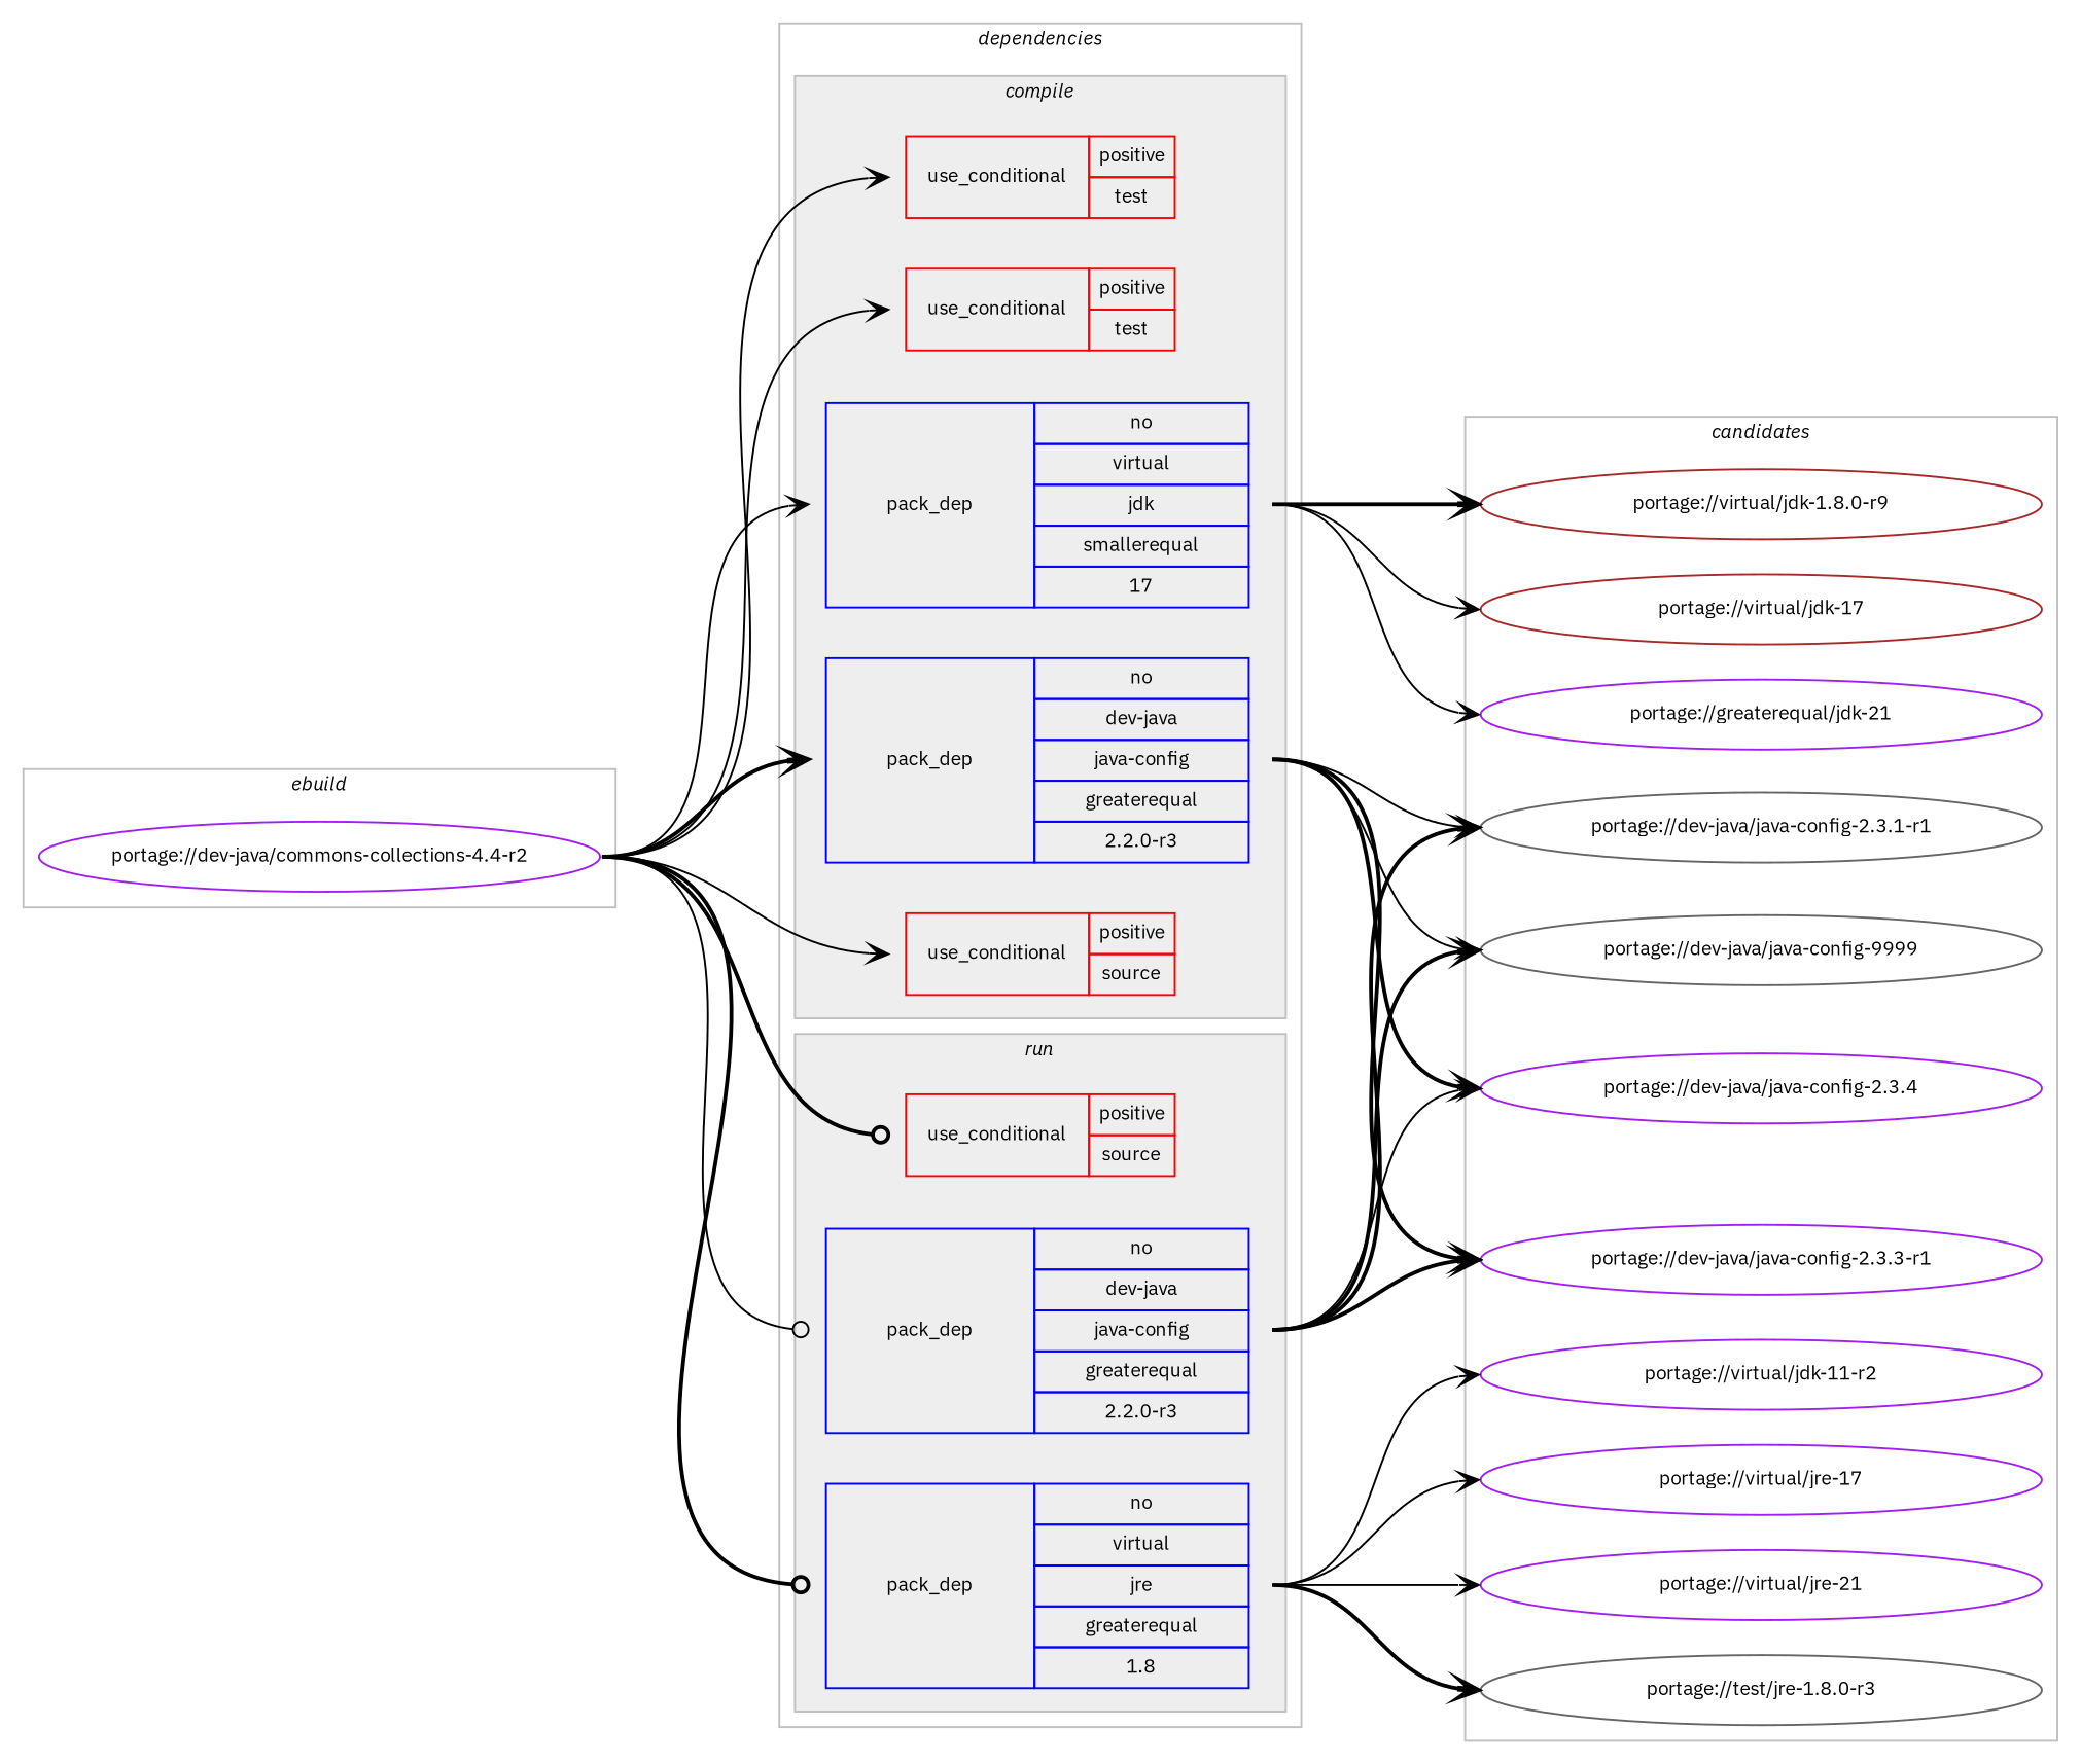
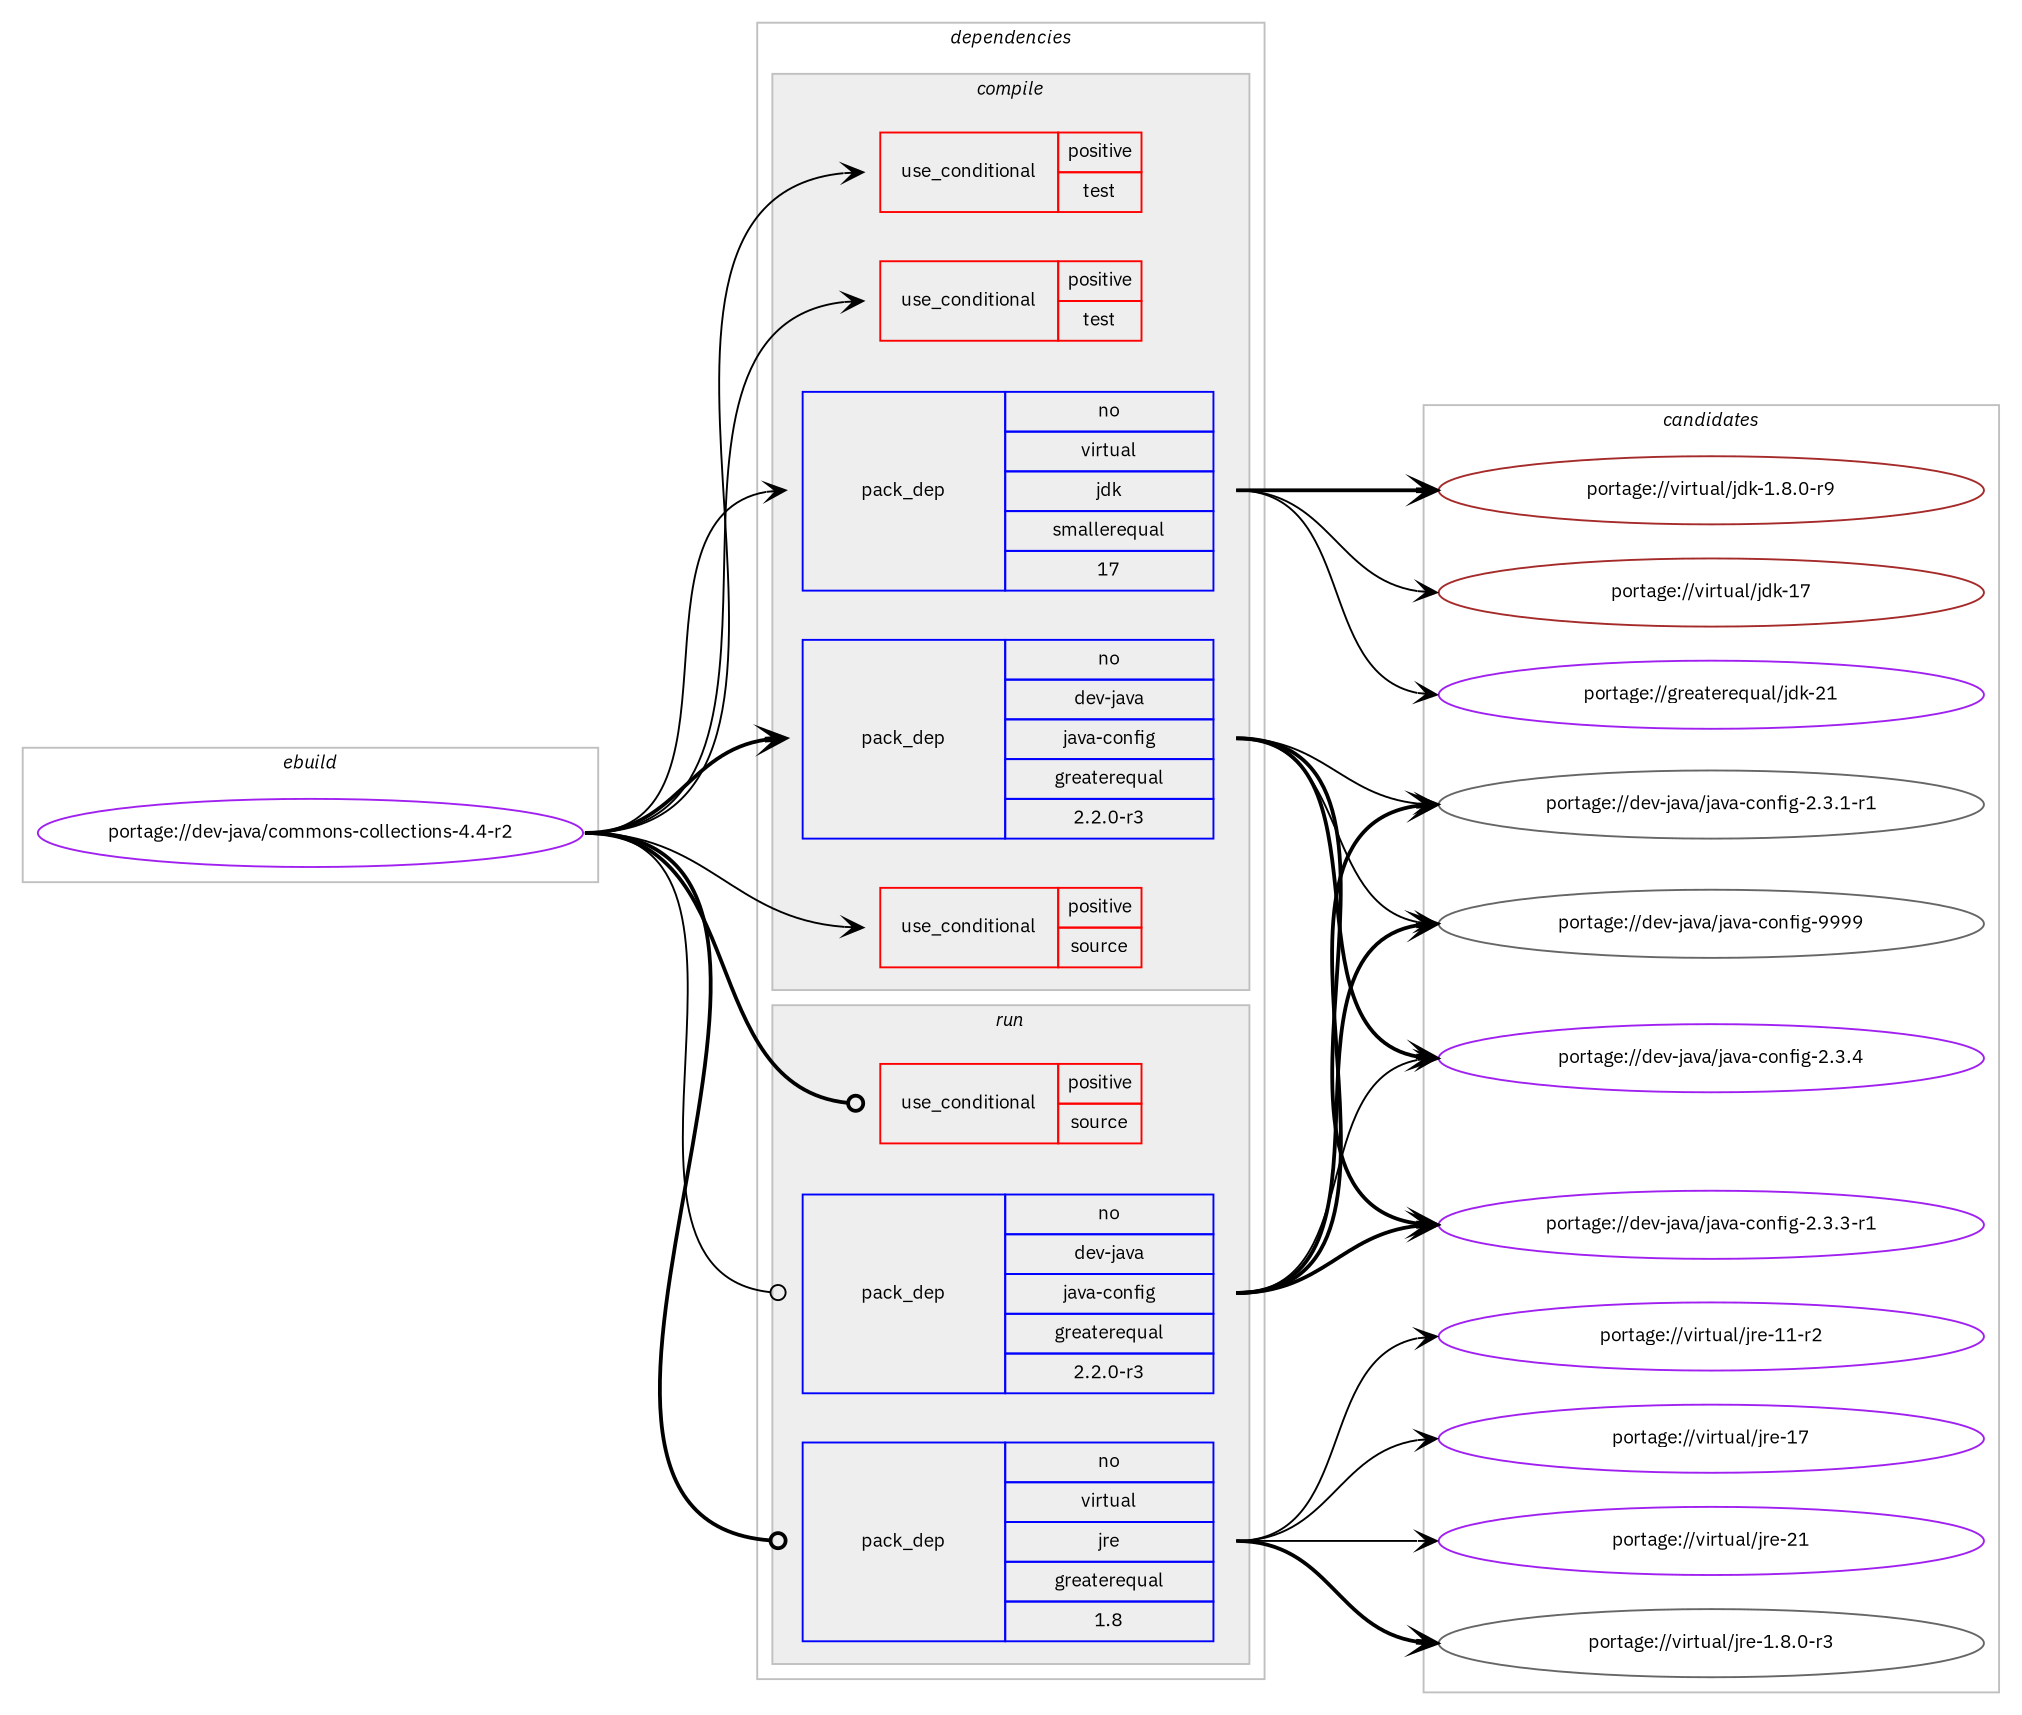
  digraph {
    compound=true
    concentrate=true
    fontname="IBM Plex Sans"
    fontsize=10
    newrank=true
    rankdir=LR
    ranksep=1.5
    node [color=purple fontname="IBM Plex Sans" fontsize=10]
    edge [arrowhead=vee fontname="IBM Plex Sans" headport=w style=solid tailport=e weight=100]
    n1 [label="portage://dev-java/commons-collections-4.4-r2" width=4]
    n2 [color=red label=<<TABLE BORDER="0" CELLBORDER="1" CELLSPACING="0" CELLPADDING="4"><TR><TD ROWSPAN="3" CELLPADDING="10">use_conditional</TD></TR><TR><TD>positive</TD></TR><TR><TD>source</TD></TR></TABLE>> shape=none]
    n3 [color=red label=<<TABLE BORDER="0" CELLBORDER="1" CELLSPACING="0" CELLPADDING="4"><TR><TD ROWSPAN="3" CELLPADDING="10">use_conditional</TD></TR><TR><TD>positive</TD></TR><TR><TD>test</TD></TR></TABLE>> shape=none]
    n4 [color=red label=<<TABLE BORDER="0" CELLBORDER="1" CELLSPACING="0" CELLPADDING="4"><TR><TD ROWSPAN="3" CELLPADDING="10">use_conditional</TD></TR><TR><TD>positive</TD></TR><TR><TD>test</TD></TR></TABLE>> shape=none]
    n5 [color=blue label=<<TABLE BORDER="0" CELLBORDER="1" CELLSPACING="0" CELLPADDING="4" WIDTH="220"><TR><TD ROWSPAN="6" CELLPADDING="30">pack_dep</TD></TR><TR><TD WIDTH="110">no</TD></TR><TR><TD>dev-java</TD></TR><TR><TD>java-config</TD></TR><TR><TD>greaterequal</TD></TR><TR><TD>2.2.0-r3</TD></TR></TABLE>> shape=none]
    n6 [color=blue label=<<TABLE BORDER="0" CELLBORDER="1" CELLSPACING="0" CELLPADDING="4" WIDTH="220"><TR><TD ROWSPAN="6" CELLPADDING="30">pack_dep</TD></TR><TR><TD WIDTH="110">no</TD></TR><TR><TD>virtual</TD></TR><TR><TD>jdk</TD></TR><TR><TD>smallerequal</TD></TR><TR><TD>17</TD></TR></TABLE>> shape=none]
    n7 [color=red label=<<TABLE BORDER="0" CELLBORDER="1" CELLSPACING="0" CELLPADDING="4"><TR><TD ROWSPAN="3" CELLPADDING="10">use_conditional</TD></TR><TR><TD>positive</TD></TR><TR><TD>source</TD></TR></TABLE>> shape=none]
    n8 [color=blue label=<<TABLE BORDER="0" CELLBORDER="1" CELLSPACING="0" CELLPADDING="4" WIDTH="220"><TR><TD ROWSPAN="6" CELLPADDING="30">pack_dep</TD></TR><TR><TD WIDTH="110">no</TD></TR><TR><TD>dev-java</TD></TR><TR><TD>java-config</TD></TR><TR><TD>greaterequal</TD></TR><TR><TD>2.2.0-r3</TD></TR></TABLE>> shape=none]
    n9 [color=blue label=<<TABLE BORDER="0" CELLBORDER="1" CELLSPACING="0" CELLPADDING="4" WIDTH="220"><TR><TD ROWSPAN="6" CELLPADDING="30">pack_dep</TD></TR><TR><TD WIDTH="110">no</TD></TR><TR><TD>virtual</TD></TR><TR><TD>jre</TD></TR><TR><TD>greaterequal</TD></TR><TR><TD>1.8</TD></TR></TABLE>> shape=none]
    n10 [color=gray40 label="portage://dev-java/java-config-2.3.1-r1" width=4]
    n11 [label="portage://dev-java/java-config-2.3.3-r1" width=4]
    n12 [label="portage://dev-java/java-config-2.3.4" width=4]
    n13 [color=gray40 label="portage://dev-java/java-config-9999" width=4]
    n14 [color=brown label="portage://virtual/jdk-1.8.0-r9" width=4]
    n15 [color=brown label="portage://virtual/jdk-17" width=4]
    n16 [label="portage://greaterequal/jdk-21" width=4]
-   n17 [color=gray40 label="portage://test/jre-1.8.0-r3" width=4]
-   n18 [label="portage://virtual/jdk-11-r2" width=4]
+   n17 [color=gray40 label="portage://virtual/jre-1.8.0-r3" width=4]
+   n18 [label="portage://virtual/jre-11-r2" width=4]
    n19 [label="portage://virtual/jre-17" width=4]
    n20 [label="portage://virtual/jre-21" width=4]
    subgraph cluster_1 {
      color=gray
      label=<<i>ebuild</i>>
      rank=same
      n1
    }
    subgraph cluster_2 {
      color=gray
      label=<<i>dependencies</i>>
      subgraph cluster_3 {
        color=gray
        fillcolor="#eeeeee"
        label=<<i>compile</i>>
        style=filled
        subgraph sub_4 {
          color=gray
          fillcolor="#eeeeee"
          label=<<i>compile</i>>
          style=filled
          n2
        }
        subgraph sub_5 {
          color=gray
          fillcolor="#eeeeee"
          label=<<i>compile</i>>
          style=filled
          n3
        }
        subgraph sub_6 {
          color=gray
          fillcolor="#eeeeee"
          label=<<i>compile</i>>
          style=filled
          n4
        }
        subgraph sub_7 {
          color=gray
          fillcolor="#eeeeee"
          label=<<i>compile</i>>
          style=filled
          n5
        }
        subgraph sub_8 {
          color=gray
          fillcolor="#eeeeee"
          label=<<i>compile</i>>
          style=filled
          n6
        }
      }
      subgraph cluster_9 {
        color=gray
        fillcolor="#eeeeee"
        label=<<i>compile and run</i>>
        style=filled
      }
      subgraph cluster_10 {
        color=gray
        fillcolor="#eeeeee"
        label=<<i>run</i>>
        style=filled
        subgraph sub_11 {
          color=gray
          fillcolor="#eeeeee"
          label=<<i>run</i>>
          style=filled
          n7
        }
        subgraph sub_12 {
          color=gray
          fillcolor="#eeeeee"
          label=<<i>run</i>>
          style=filled
          n8
        }
        subgraph sub_13 {
          color=gray
          fillcolor="#eeeeee"
          label=<<i>run</i>>
          style=filled
          n9
        }
      }
    }
    subgraph cluster_14 {
      color=gray
      label=<<i>candidates</i>>
      rank=same
      subgraph sub_15 {
        color=black
        label=<<i>candidates</i>>
        nodesep=1
        rank=same
        n10
        n11
        n12
        n13
      }
      subgraph sub_16 {
        color=black
        label=<<i>candidates</i>>
        nodesep=1
        rank=same
        n14
        n15
        n16
      }
      subgraph sub_17 {
        color=black
        label=<<i>candidates</i>>
        nodesep=1
        rank=same
        n10
        n11
        n12
        n13
      }
      subgraph sub_18 {
        color=black
        label=<<i>candidates</i>>
        nodesep=1
        rank=same
        n17
        n18
        n19
        n20
      }
    }
    n1 -> n2 [weight=20]
    n1 -> n3 [weight=20]
    n1 -> n4 [weight=20]
    n1 -> n5 [style=bold weight=20]
    n1 -> n6 [weight=20]
    n1 -> n7 [arrowhead=odot style=bold weight=20]
    n1 -> n8 [arrowhead=odot weight=20]
    n1 -> n9 [arrowhead=odot style=bold weight=20]
    n5 -> n10
    n5 -> n11 [style=bold]
    n5 -> n12 [style=bold]
    n5 -> n13
    n6 -> n14 [style=bold]
    n6 -> n15
    n6 -> n16
    n8 -> n10 [style=bold]
    n8 -> n11 [style=bold]
    n8 -> n12
    n8 -> n13 [style=bold]
    n9 -> n17 [style=bold]
    n9 -> n18
    n9 -> n19
    n9 -> n20
  }
